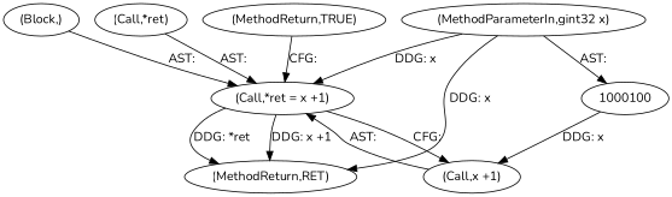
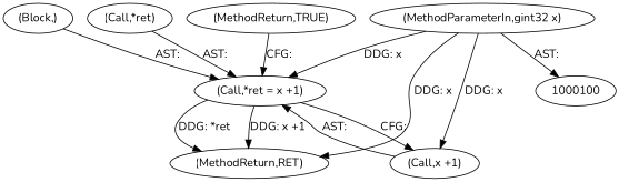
  digraph {
    fontname=Nunito
    node [fontname=Nunito]
    edge [fontname=Nunito]
    n1 [label="(Call,*ret = x +1)"]
    n2 [label="(Call,x +1)"]
    n3 [label="(MethodReturn,RET)"]
    n4 [label="(Block,)"]
    n5 [label="(MethodParameterIn,gint32 x)"]
    1000100
    n7 [label="(Call,*ret)"]
    n8 [label="(MethodReturn,TRUE)"]
    n1 -> n2 [label="CFG: "]
    n1 -> n3 [label="DDG: *ret"]
    n1 -> n3 [label="DDG: x +1"]
    n2 -> n1 [label="AST: "]
    n4 -> n1 [label="AST: "]
    n5 -> n1 [label="DDG: x"]
-   1000100 -> n2 [label="DDG: x"]
+   n5 -> n2 [label="DDG: x"]
    n5 -> n3 [label="DDG: x"]
    n5 -> 1000100 [label="AST: "]
    n7 -> n1 [label="AST: "]
    n8 -> n1 [label="CFG: "]
  }
